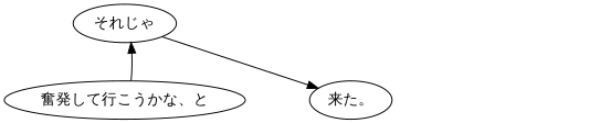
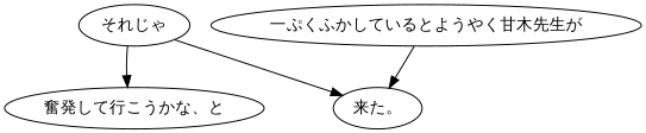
  digraph {
    fontname=Inter
    node [fontname=Inter]
    edge [fontname=Inter]
    n1 [label="それじゃ"]
    n2 [label="奮発して行こうかな、と"]
    n3 [label="来た。"]
-   n2 -> n1
+   n4 [label="一ぷくふかしているとようやく甘木先生が"]
+   n1 -> n2
    n1 -> n3
+   n4 -> n3
  }
